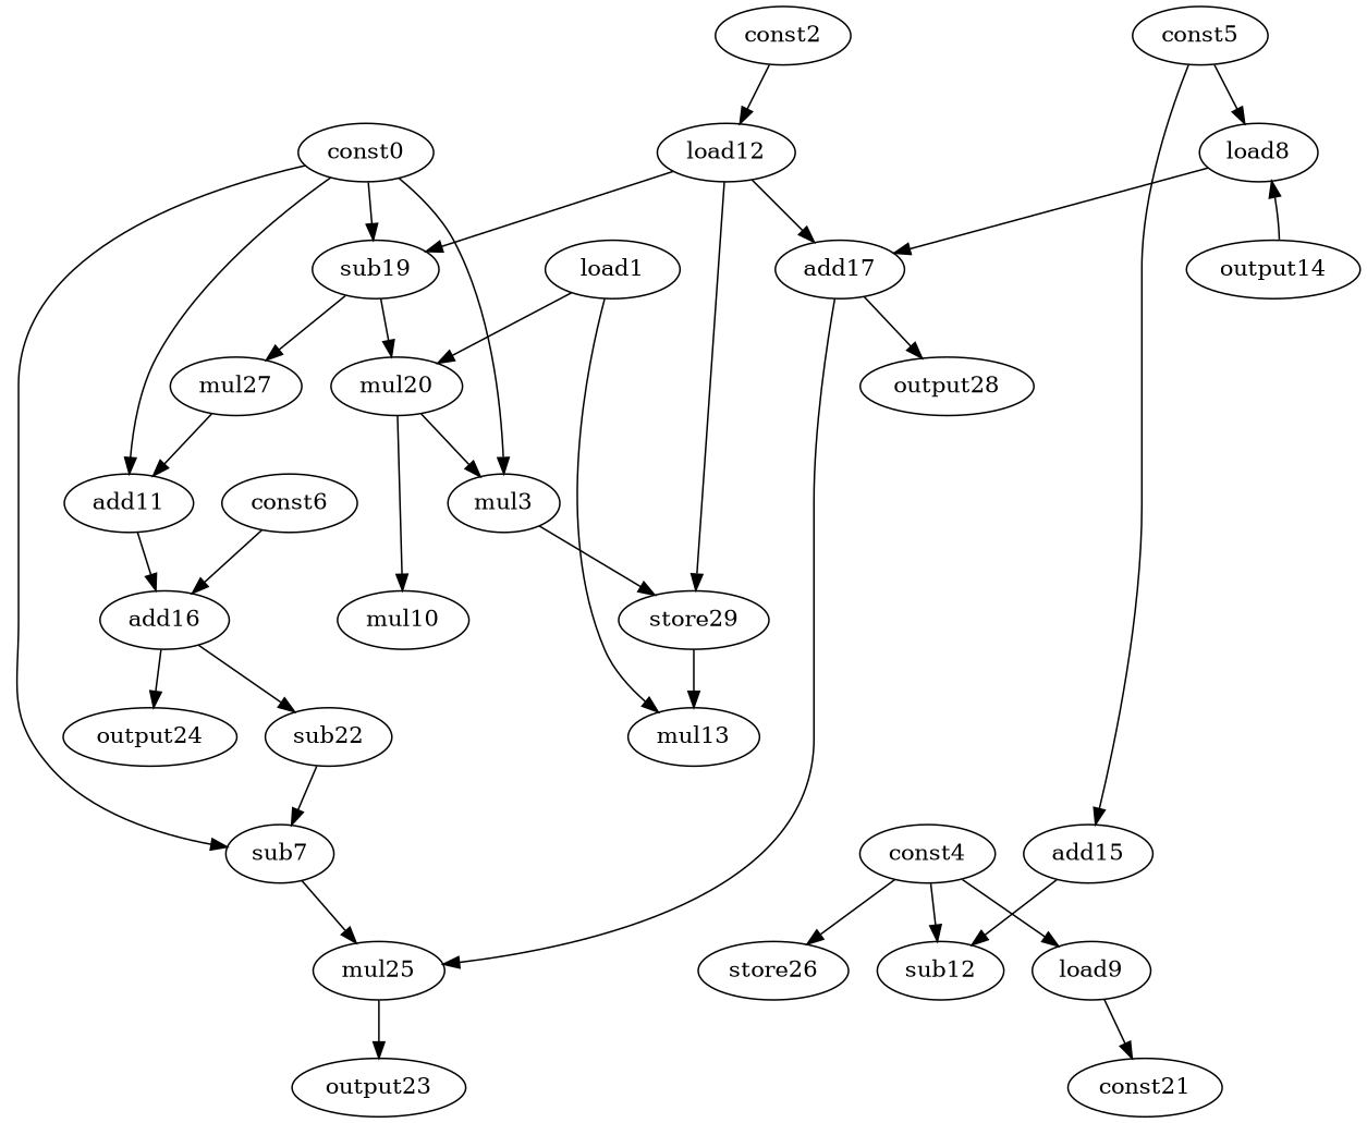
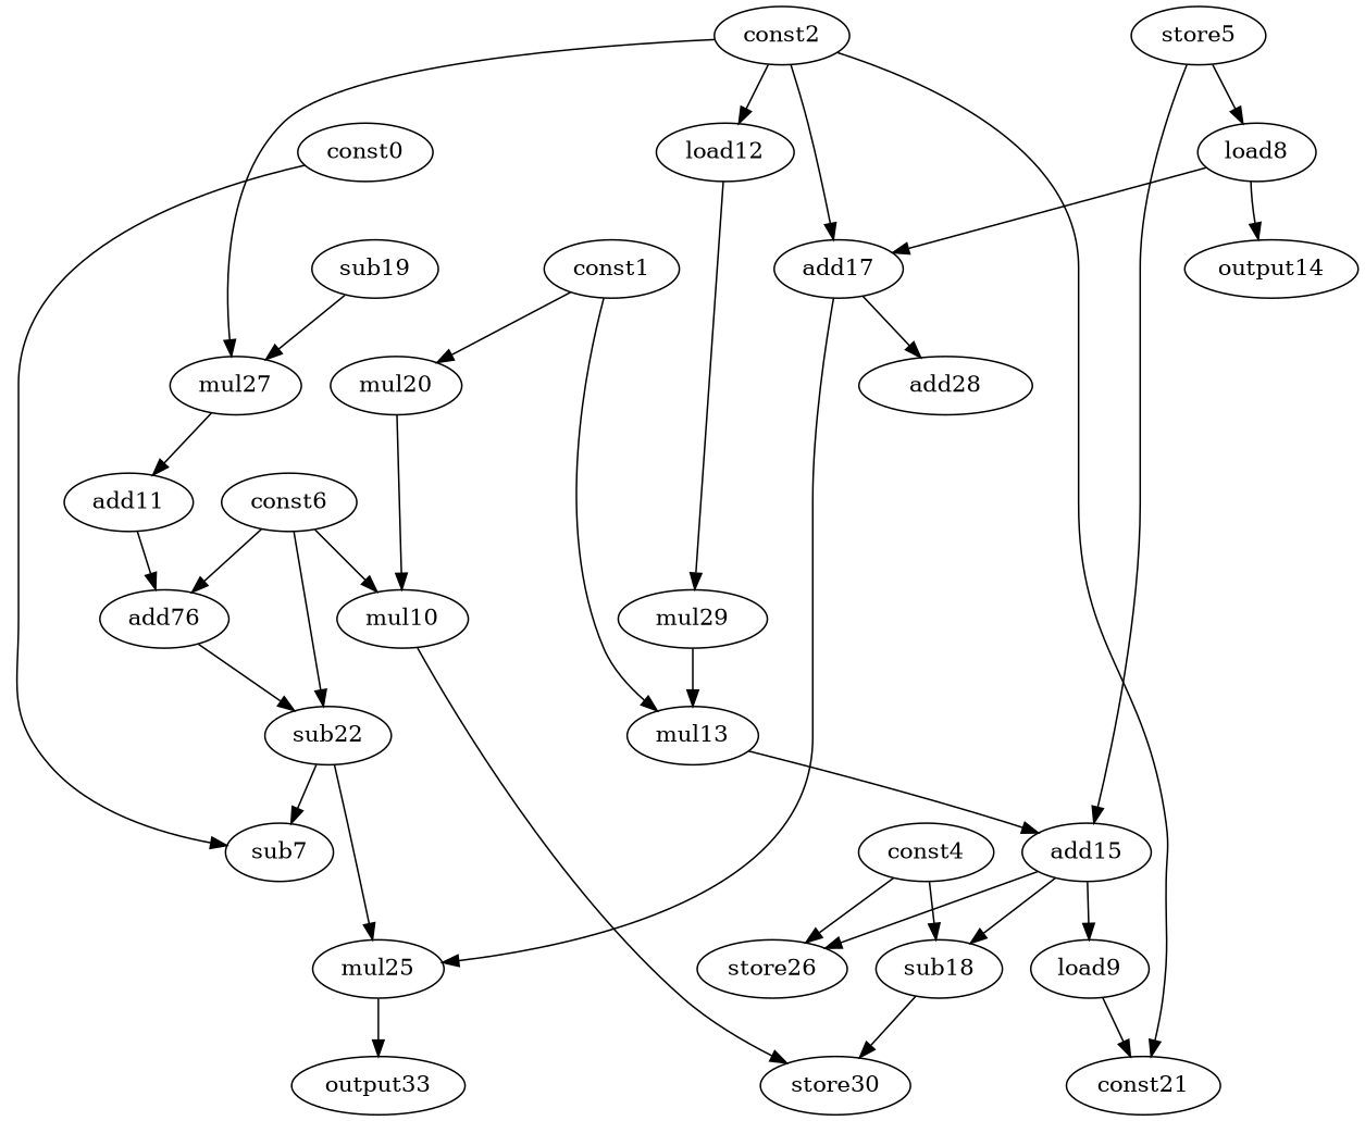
  digraph {
    node [opcode=mul]
    edge [operand=0]
    const0 [opcode=const]
-   mul3
    sub7 [opcode=sub]
    add11 [opcode=add]
    sub19 [opcode=sub]
-   mul29 [label=store29]
+   mul29
    mul25
-   add16 [opcode=add]
+   add16 [opcode=add label=add76]
    mul20
    mul27
-   const1 [opcode=const label=load1]
+   const1 [opcode=const]
    mul13
    add15 [opcode=add]
    mul10
    const2 [opcode=const]
    load12 [opcode=load]
    add17 [opcode=add]
    n18 [label=const21 opcode=store]
-   output28 [opcode=output]
+   output28 [opcode=output label=add28]
    const4 [opcode=const]
    load9 [opcode=load]
-   sub18 [opcode=sub label=sub12]
+   sub18 [opcode=sub]
    store26 [opcode=store]
-   const5 [opcode=const]
+   store30 [opcode=store]
+   const5 [opcode=const label=store5]
    load8 [opcode=load]
    output14 [opcode=output]
    const6 [opcode=const]
    sub22 [opcode=sub]
-   output24 [opcode=output]
-   output23 [opcode=output]
-   const0 -> mul3
+   output23 [opcode=output label=output33]
    const0 -> sub7
-   const0 -> add11
-   const0 -> sub19
-   mul3 -> mul29
-   sub7 -> mul25 [operand=1]
+   sub22 -> mul25 [operand=1]
    add11 -> add16
-   sub19 -> mul20 [operand=1]
    sub19 -> mul27 [operand=1]
    mul29 -> mul13 [operand=1]
    mul25 -> output23
    add16 -> sub22
-   add16 -> output24
-   mul20 -> mul3 [operand=1]
    mul20 -> mul10
    mul27 -> add11 [operand=1]
    const1 -> mul20
    const1 -> mul13
+   mul13 -> add15 [operand=1]
    add15 -> sub18 [operand=1]
+   add15 -> store26 [operand=1]
+   mul10 -> store30
+   const2 -> mul27
    const2 -> load12
-   load12 -> add17 [operand=1]
-   load12 -> sub19 [operand=1]
+   const2 -> add17 [operand=1]
+   const2 -> n18 [operand=1]
    load12 -> mul29 [operand=1]
    add17 -> mul25
    add17 -> output28
-   const4 -> load9
+   add15 -> load9
    const4 -> sub18
    const4 -> store26
    load9 -> n18
+   sub18 -> store30 [operand=1]
    const5 -> add15
    const5 -> load8
    load8 -> add17
-   output14 -> load8
+   load8 -> output14
    const6 -> add16 [operand=1]
+   const6 -> mul10 [operand=1]
+   const6 -> sub22 [operand=1]
    sub22 -> sub7 [operand=1]
  }
